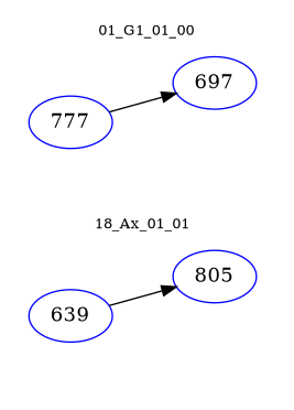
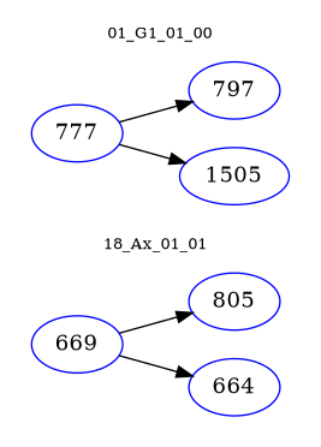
  digraph {
    rankdir=LR
    node [color=blue]
    edge [color=black]
-   n1 [label=639]
+   n1 [label=669]
+   n2 [label=664]
    n3 [label=805]
    n4 [label=777]
-   n6 [label=697]
+   n5 [label=1505]
+   n6 [label=797]
    subgraph cluster_1 {
      color=white
      fontsize=10
      label="18_Ax_01_01"
      n1
+     n2
      n3
    }
    subgraph cluster_2 {
      color=white
      fontsize=10
      label="01_G1_01_00"
      n4
+     n5
      n6
    }
+   n1 -> n2
    n1 -> n3
+   n4 -> n5
    n4 -> n6
  }
